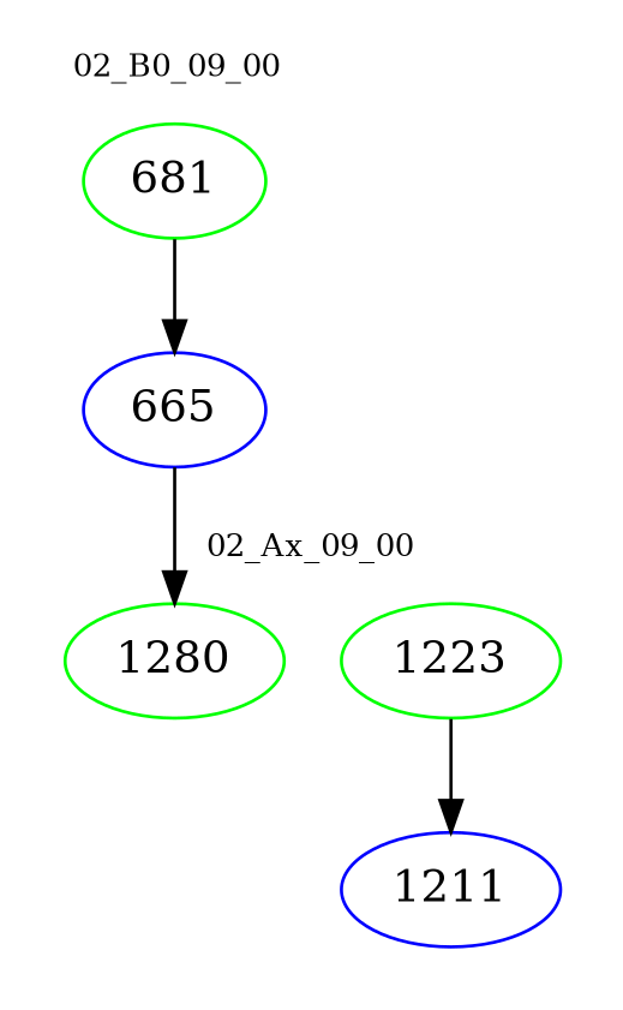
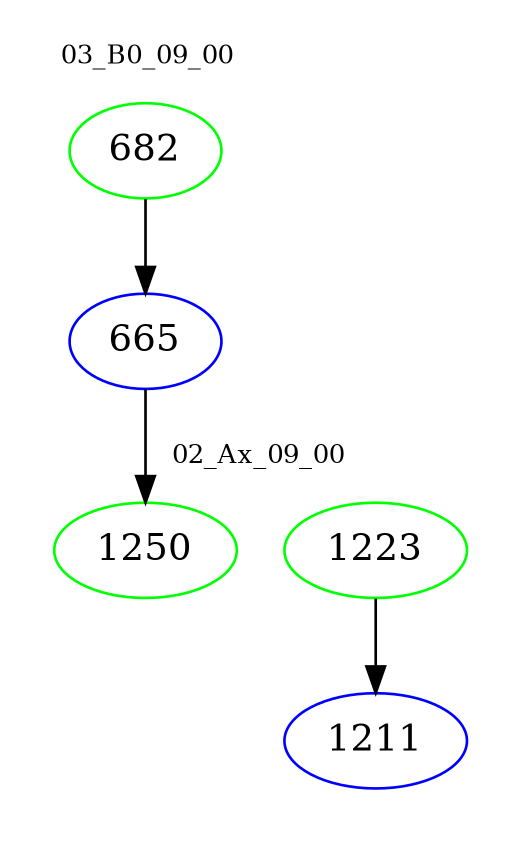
  digraph {
    node [color=green]
    edge [color=black]
    n1 [label=1223]
    n2 [color=blue label=1211]
-   n3 [label=1280]
-   n4 [label=681]
+   n3 [label=1250]
+   n4 [label=682]
    n5 [color=blue label=665]
    subgraph cluster_1 {
      color=white
      fontsize=10
      label="02_Ax_09_00"
      n1
      n2
      n3
    }
    subgraph cluster_2 {
      color=white
      fontsize=10
-     label="02_B0_09_00"
+     label="03_B0_09_00"
      n4
      n5
    }
    n1 -> n2
    n4 -> n5
    n5 -> n3
  }
